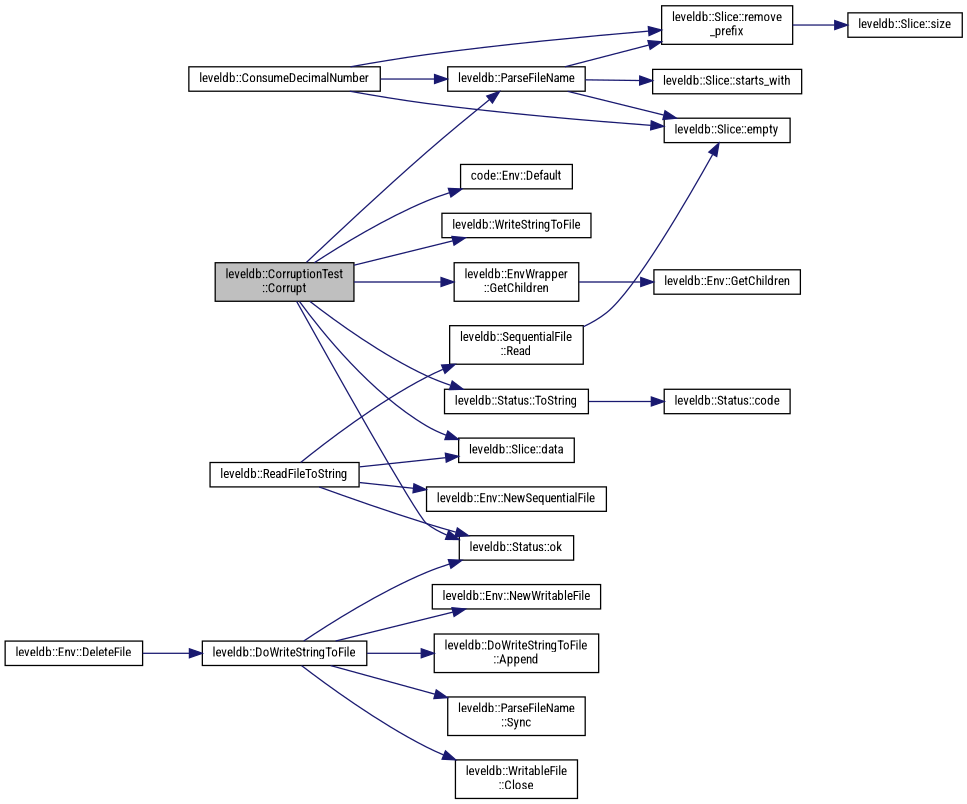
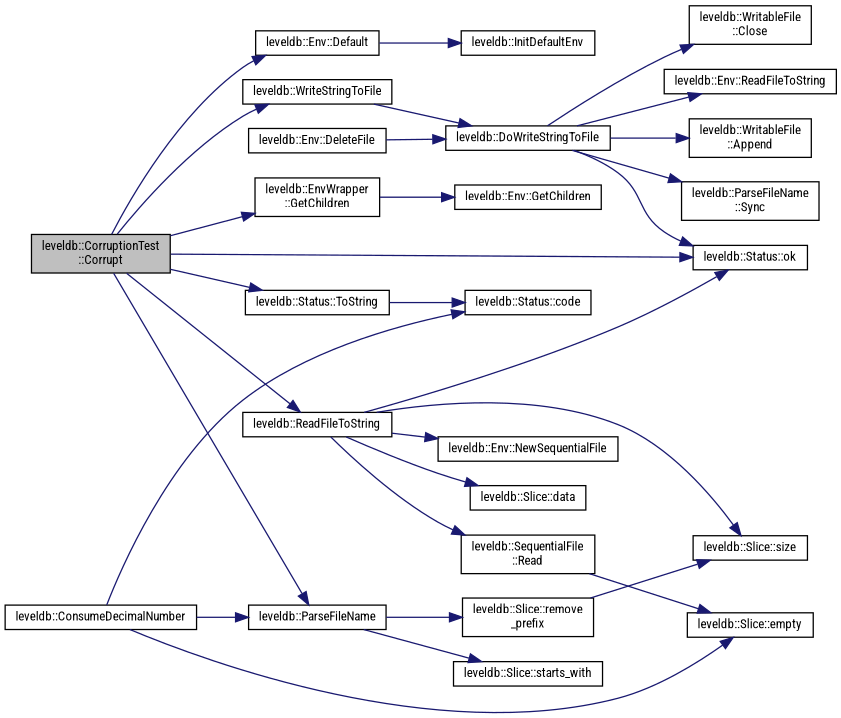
  digraph {
    fontname="Roboto Condensed"
    rankdir=LR
    node [color=black fillcolor=white fontname="Roboto Condensed" fontsize=10 shape=record style=filled]
    edge [color=midnightblue fontname="Roboto Condensed" fontsize=10 labelfontname=Helvetica labelfontsize=10 style=solid]
    n1 [fillcolor=grey75 fontcolor=black height=0.2 label="leveldb::CorruptionTest\l::Corrupt" width=0.4]
    n2 [height=0.2 label="leveldb::EnvWrapper\l::GetChildren" width=0.4]
    n3 [height=0.2 label="leveldb::ParseFileName" width=0.4]
    n4 [height=0.2 label="leveldb::ReadFileToString" width=0.4]
    n5 [height=0.2 label="leveldb::Status::ok" width=0.4]
-   n6 [height=0.2 label="code::Env::Default" width=0.4]
+   n6 [height=0.2 label="leveldb::Env::Default" width=0.4]
    n7 [height=0.2 label="leveldb::Status::ToString" width=0.4]
    n8 [height=0.2 label="leveldb::WriteStringToFile" width=0.4]
    n9 [height=0.2 label="leveldb::Env::GetChildren" width=0.4]
    n10 [height=0.2 label="leveldb::Slice::starts_with" width=0.4]
    n11 [height=0.2 label="leveldb::Slice::remove\l_prefix" width=0.4]
    n12 [height=0.2 label="leveldb::Slice::empty" width=0.4]
    n13 [height=0.2 label="leveldb::Slice::size" width=0.4]
    n14 [height=0.2 label="leveldb::Env::NewSequentialFile" width=0.4]
    n15 [height=0.2 label="leveldb::SequentialFile\l::Read" width=0.4]
    n16 [height=0.2 label="leveldb::Slice::data" width=0.4]
+   n17 [height=0.2 label="leveldb::InitDefaultEnv" width=0.4]
    n18 [height=0.2 label="leveldb::Status::code" width=0.4]
    n19 [height=0.2 label="leveldb::DoWriteStringToFile" width=0.4]
    n20 [height=0.2 label="leveldb::ConsumeDecimalNumber" width=0.4]
-   n21 [height=0.2 label="leveldb::Env::NewWritableFile" width=0.4]
-   n22 [height=0.2 label="leveldb::DoWriteStringToFile\l::Append" width=0.4]
+   n21 [height=0.2 label="leveldb::Env::ReadFileToString" width=0.4]
+   n22 [height=0.2 label="leveldb::WritableFile\l::Append" width=0.4]
    n23 [height=0.2 label="leveldb::ParseFileName\l::Sync" width=0.4]
    n24 [height=0.2 label="leveldb::WritableFile\l::Close" width=0.4]
    n25 [height=0.2 label="leveldb::Env::DeleteFile" width=0.4]
    n1 -> n2
    n1 -> n3
-   n1 -> n16
+   n1 -> n4
    n1 -> n5
    n1 -> n6
    n1 -> n7
    n1 -> n8
    n2 -> n9
    n3 -> n10
    n3 -> n11
-   n3 -> n12
    n4 -> n5
+   n4 -> n13
    n4 -> n14
    n4 -> n15
    n4 -> n16
+   n6 -> n17
    n7 -> n18
+   n8 -> n19
    n11 -> n13
    n15 -> n12
    n19 -> n5
    n19 -> n21
    n19 -> n22
    n19 -> n23
    n19 -> n24
    n20 -> n3
-   n20 -> n11
+   n20 -> n18
    n20 -> n12
    n25 -> n19
  }
